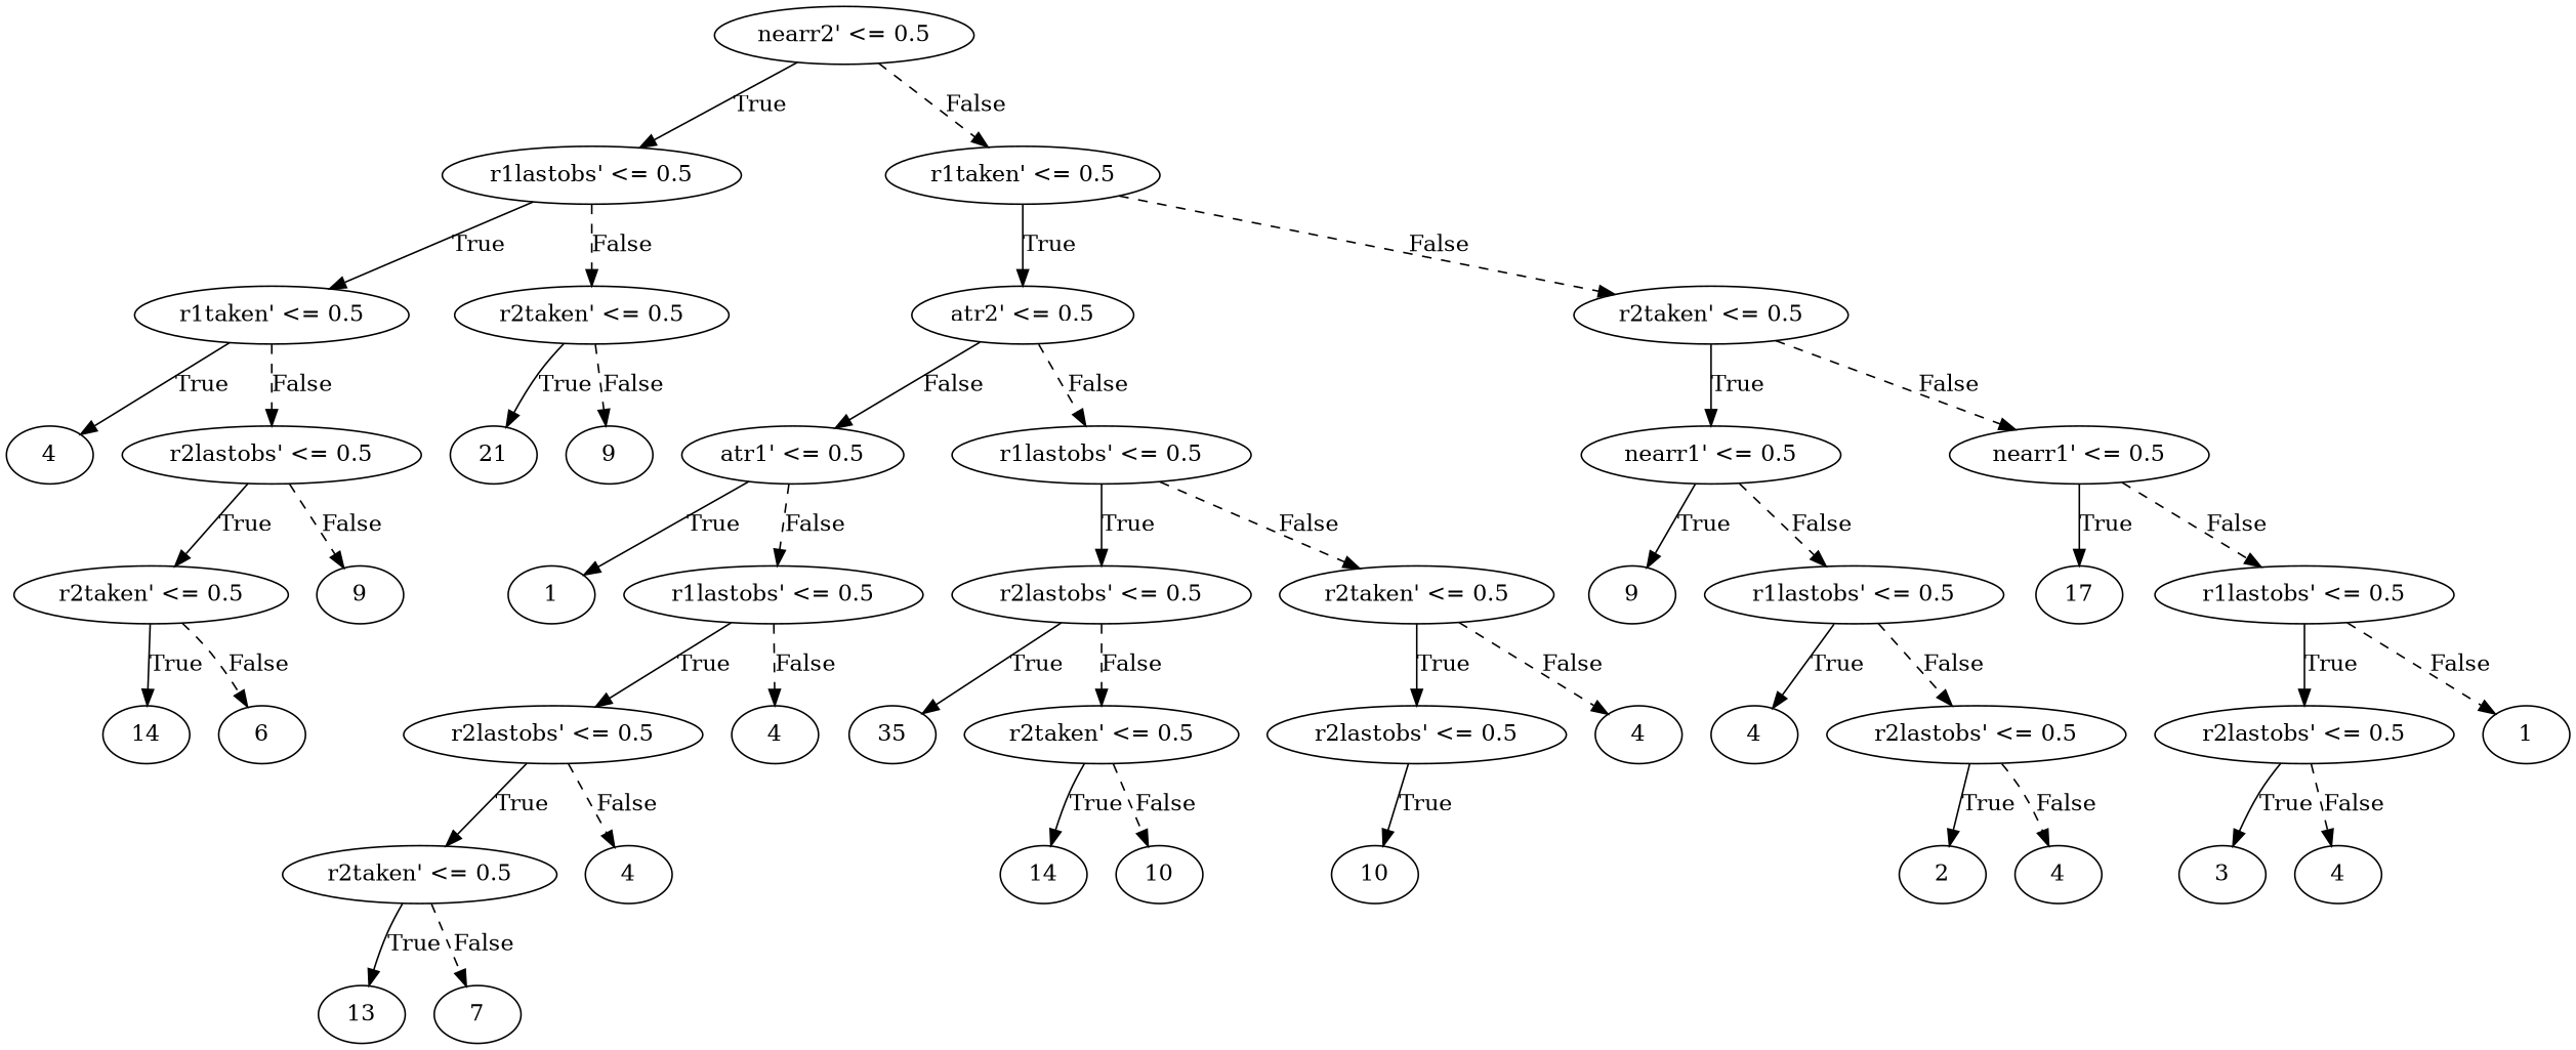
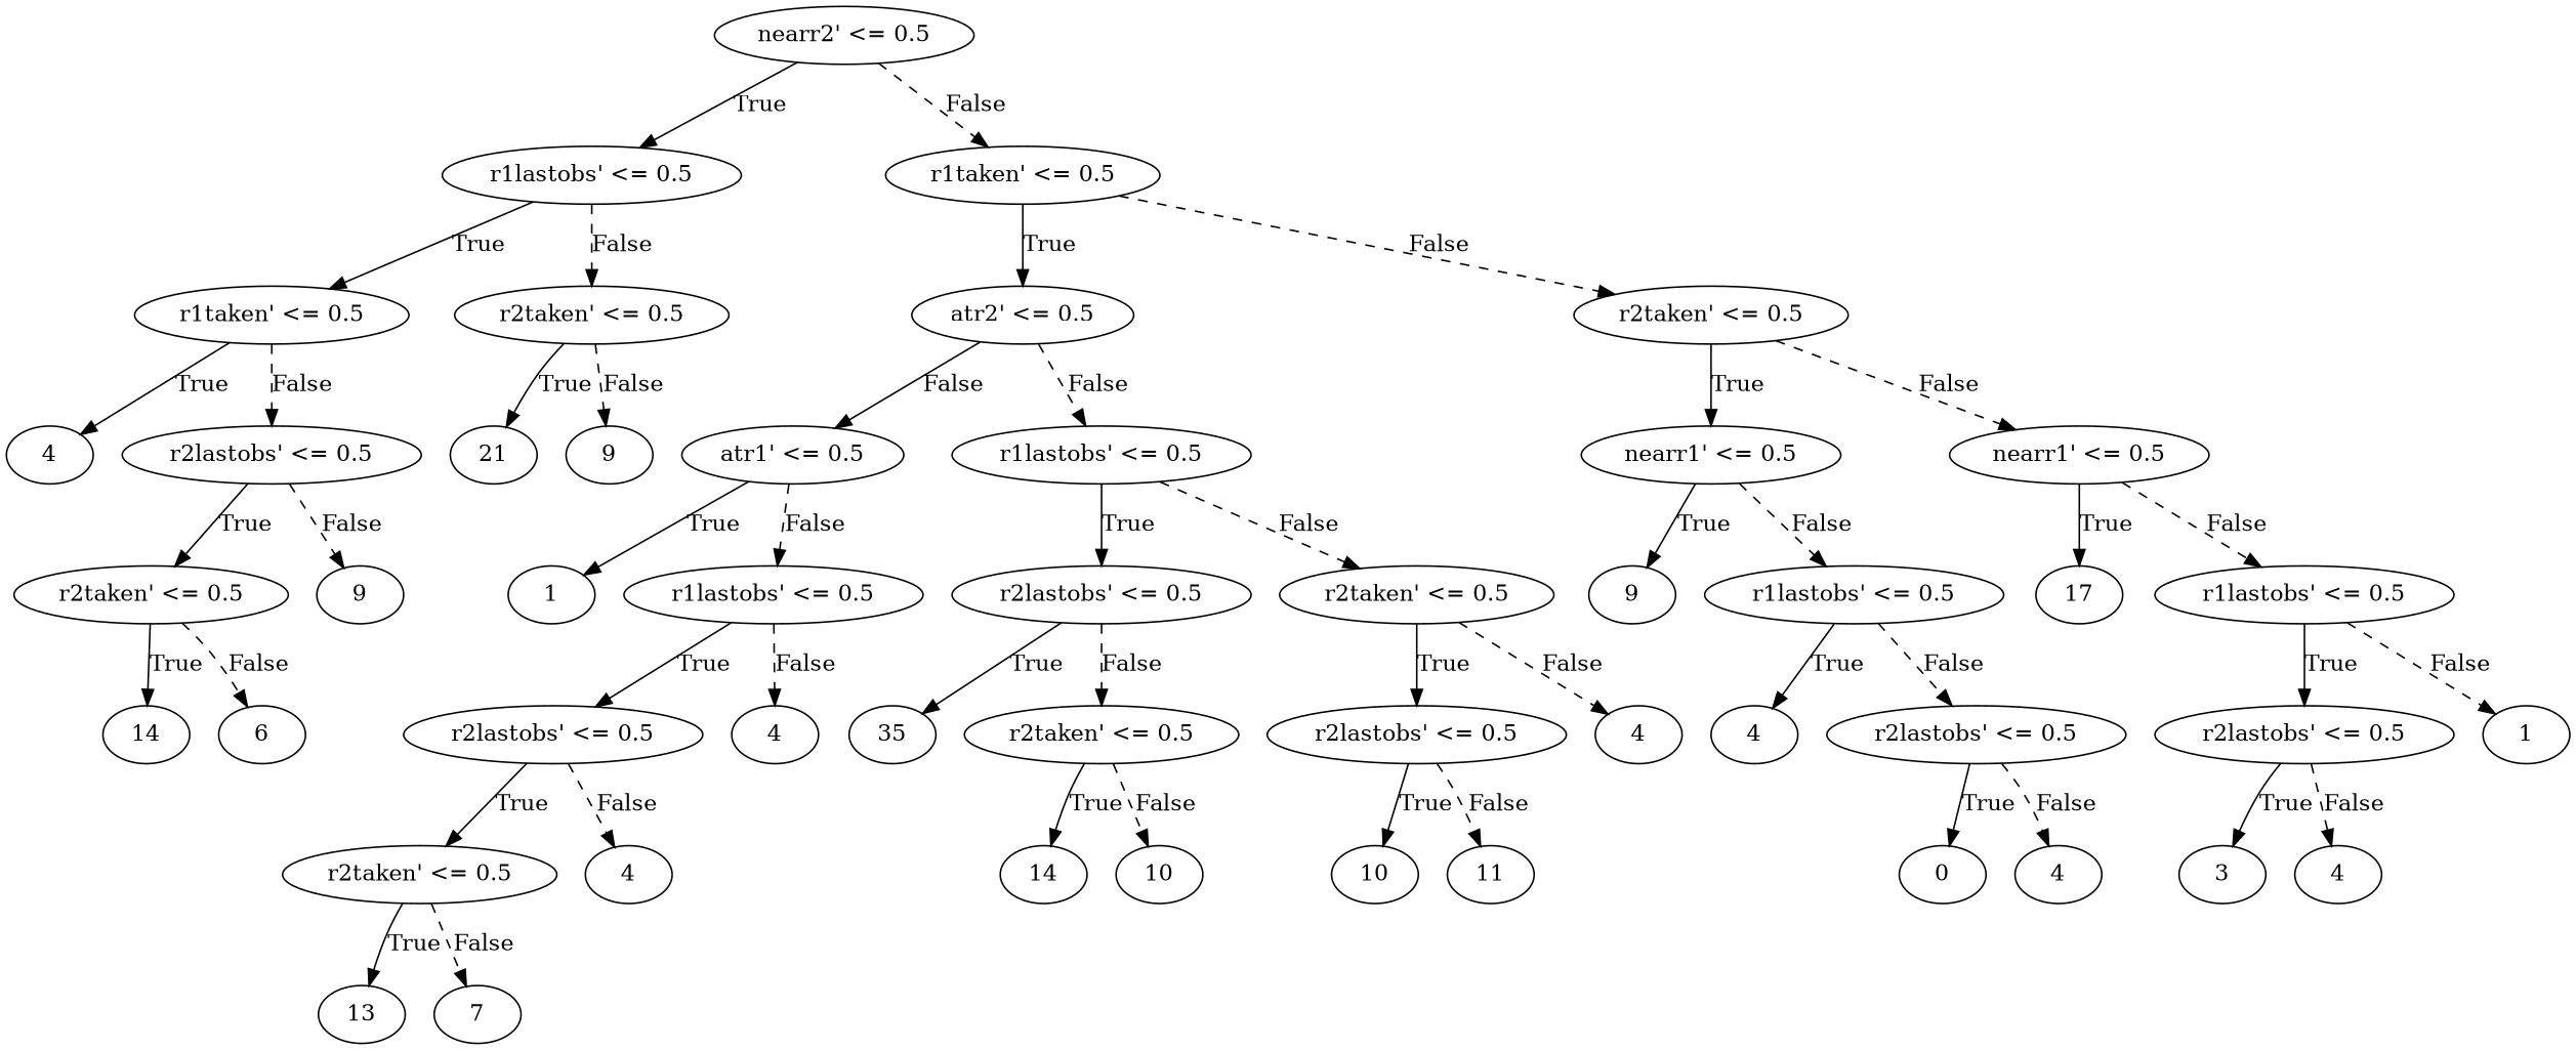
  digraph {
    n1 [label="nearr2' <= 0.5"]
    n2 [label="r1lastobs' <= 0.5"]
    n3 [label="r1taken' <= 0.5"]
    n4 [label="r1taken' <= 0.5"]
    n5 [label="r2taken' <= 0.5"]
    n6 [label="atr2' <= 0.5"]
    n7 [label="r2taken' <= 0.5"]
    n8 [label=4]
    n9 [label="r2lastobs' <= 0.5"]
    n10 [label=21]
    n11 [label=9]
    n12 [label="r2taken' <= 0.5"]
    n13 [label=9]
    n14 [label=14]
    n15 [label=6]
    n16 [label="atr1' <= 0.5"]
    n17 [label="r1lastobs' <= 0.5"]
    n18 [label="nearr1' <= 0.5"]
    n19 [label="nearr1' <= 0.5"]
    n20 [label=1]
    n21 [label="r1lastobs' <= 0.5"]
    n22 [label="r2lastobs' <= 0.5"]
    n23 [label="r2taken' <= 0.5"]
    n24 [label="r2lastobs' <= 0.5"]
    n25 [label=4]
    n26 [label="r2taken' <= 0.5"]
    n27 [label=4]
    n28 [label=13]
    n29 [label=7]
    n30 [label=35]
    n31 [label="r2taken' <= 0.5"]
    n32 [label="r2lastobs' <= 0.5"]
    n33 [label=4]
    n34 [label=14]
    n35 [label=10]
    n36 [label=10]
+   n37 [label=11]
    n38 [label=9]
    n39 [label="r1lastobs' <= 0.5"]
    n40 [label=17]
    n41 [label="r1lastobs' <= 0.5"]
    n42 [label=4]
    n43 [label="r2lastobs' <= 0.5"]
-   n44 [label=2]
+   n44 [label=0]
    n45 [label=4]
    n46 [label="r2lastobs' <= 0.5"]
    n47 [label=1]
    n48 [label=3]
    n49 [label=4]
    n1 -> n2 [label=True]
    n1 -> n3 [label=False style=dashed]
    n2 -> n4 [label=True]
    n2 -> n5 [label=False style=dashed]
    n3 -> n6 [label=True]
    n3 -> n7 [label=False style=dashed]
    n4 -> n8 [label=True]
    n4 -> n9 [label=False style=dashed]
    n5 -> n10 [label=True]
    n5 -> n11 [label=False style=dashed]
    n6 -> n16 [label=False]
    n6 -> n17 [label=False style=dashed]
    n7 -> n18 [label=True]
    n7 -> n19 [label=False style=dashed]
    n9 -> n12 [label=True]
    n9 -> n13 [label=False style=dashed]
    n12 -> n14 [label=True]
    n12 -> n15 [label=False style=dashed]
    n16 -> n20 [label=True]
    n16 -> n21 [label=False style=dashed]
    n17 -> n22 [label=True]
    n17 -> n23 [label=False style=dashed]
    n18 -> n38 [label=True]
    n18 -> n39 [label=False style=dashed]
    n19 -> n40 [label=True]
    n19 -> n41 [label=False style=dashed]
    n21 -> n24 [label=True]
    n21 -> n25 [label=False style=dashed]
    n22 -> n30 [label=True]
    n22 -> n31 [label=False style=dashed]
    n23 -> n32 [label=True]
    n23 -> n33 [label=False style=dashed]
    n24 -> n26 [label=True]
    n24 -> n27 [label=False style=dashed]
    n26 -> n28 [label=True]
    n26 -> n29 [label=False style=dashed]
    n31 -> n34 [label=True]
    n31 -> n35 [label=False style=dashed]
    n32 -> n36 [label=True]
+   n32 -> n37 [label=False style=dashed]
    n39 -> n42 [label=True]
    n39 -> n43 [label=False style=dashed]
    n41 -> n46 [label=True]
    n41 -> n47 [label=False style=dashed]
    n43 -> n44 [label=True]
    n43 -> n45 [label=False style=dashed]
    n46 -> n48 [label=True]
    n46 -> n49 [label=False style=dashed]
  }
